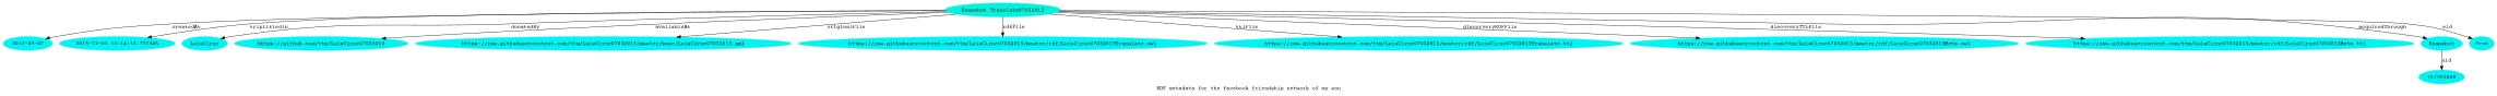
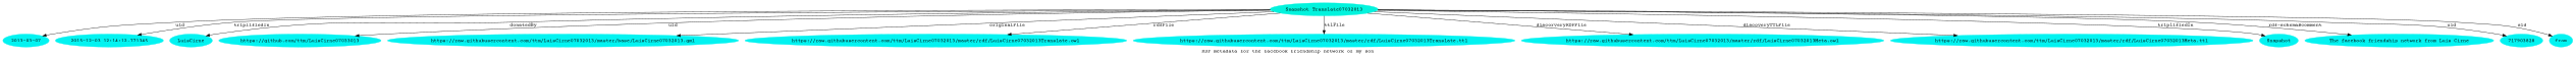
  digraph {
    fontname="Courier Prime"
    label="RDF metadata for the facebook friendship network of my son"
    node [color="#02F3F1" fontname="Courier Prime" style=filled]
    edge [fontname="Courier Prime"]
    n1 [color="#02F3DD" label="Snapshot Translate07032013"]
    n2 [label="2013-03-07"]
    n3 [label="2015-12-03 12:14:12.771345"]
    n4 [label=LuisCirne]
    n5 [label="https://github.com/ttm/LuisCirne07033013"]
    n6 [label="https://raw.githubusercontent.com/ttm/LuisCirne07032013/master/base/LuisCirne07032013.gml"]
    n7 [label="https://raw.githubusercontent.com/ttm/LuisCirne07032013/master/rdf/LuisCirne07032013Translate.owl"]
    n8 [label="https://raw.githubusercontent.com/ttm/LuisCirne07032013/master/rdf/LuisCirne07032013Translate.ttl"]
    n9 [label="https://raw.githubusercontent.com/ttm/LuisCirne07032013/master/rdf/LuisCirne07032013Meta.owl"]
    n10 [label="https://raw.githubusercontent.com/ttm/LuisCirne07032013/master/rdf/LuisCirne07032013Meta.ttl"]
    n11 [label=Snapshot]
+   n12 [label="The facebook friendship network from Luis Cirne"]
    n13 [label=717903828]
    n14 [label=from]
-   n1 -> n2 [label=createdAt]
+   n1 -> n2 [label=uid]
    n1 -> n3 [label=triplifiedIn]
    n1 -> n4 [label=donatedBy]
-   n1 -> n5 [label=availableAt]
+   n1 -> n5 [label=uid]
    n1 -> n6 [label=originalFile]
    n1 -> n7 [label=rdfFile]
    n1 -> n8 [label=ttlFile]
    n1 -> n9 [label=discorveryRDFFile]
    n1 -> n10 [label=discoveryTTLFile]
-   n1 -> n11 [label=acquiredThrough]
-   n11 -> n13 [label=uid]
+   n1 -> n11 [label=triplifiedIn]
+   n1 -> n12 [label="rdf-schema#comment"]
+   n1 -> n13 [label=uid]
    n1 -> n14 [label=sid]
  }
